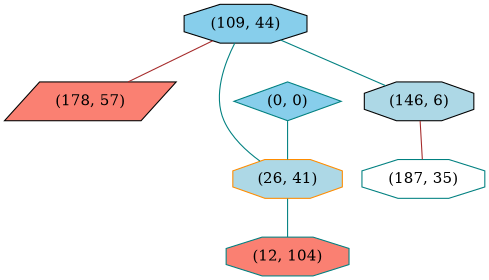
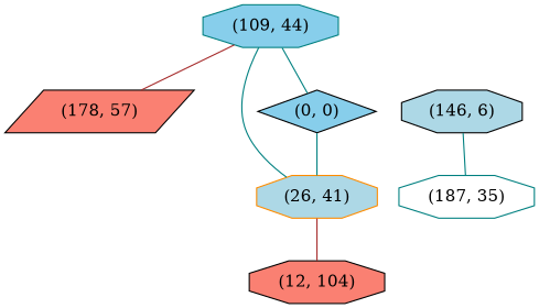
  graph {
    node [color=black fillcolor=salmon shape=octagon style=filled]
    edge [color=teal weight=1]
    "(178, 57)" [shape=parallelogram]
-   "(109, 44)" [fillcolor=skyblue]
+   "(109, 44)" [color=teal fillcolor=skyblue]
    "(26, 41)" [color=darkorange fillcolor=lightblue]
    "(146, 6)" [fillcolor=lightblue]
-   "(12, 104)" [color=teal]
+   "(12, 104)"
    "(187, 35)" [color=teal fillcolor=white]
-   "(0, 0)" [color=teal fillcolor=skyblue shape=diamond]
+   "(0, 0)" [fillcolor=skyblue shape=diamond]
    "(109, 44)" -- "(178, 57)" [color=brown]
    "(109, 44)" -- "(26, 41)"
-   "(109, 44)" -- "(146, 6)"
-   "(26, 41)" -- "(12, 104)"
-   "(146, 6)" -- "(187, 35)" [color=brown]
+   "(109, 44)" -- "(0, 0)"
+   "(26, 41)" -- "(12, 104)" [color=brown]
+   "(146, 6)" -- "(187, 35)"
    "(0, 0)" -- "(26, 41)" [weight=4]
  }
